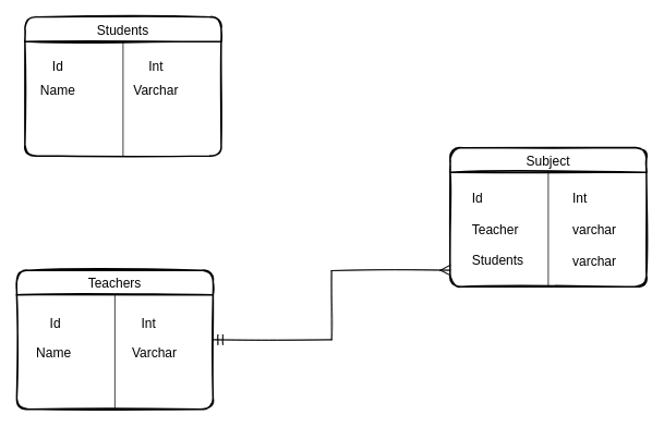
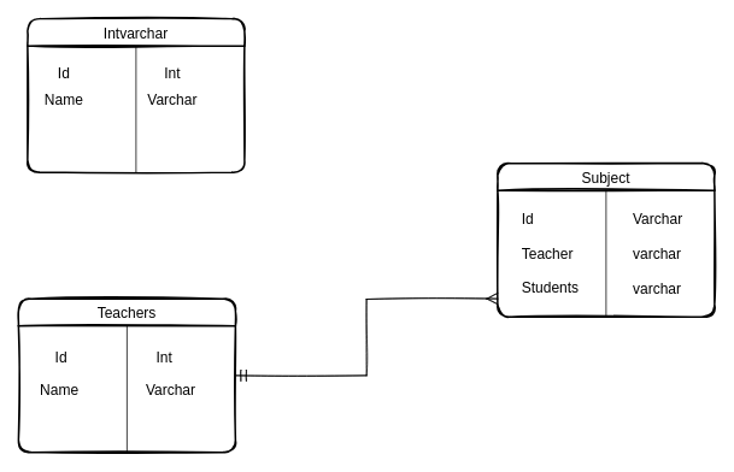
  <mxCell id="0" />
  <mxCell id="1" parent="0" />
  <mxCell id="2" value="Subject" style="swimlane;childLayout=stackLayout;horizontal=1;startSize=30;horizontalStack=0;rounded=1;fontSize=16;fontStyle=0;strokeWidth=2;resizeParent=0;resizeLast=1;shadow=0;dashed=0;align=center;sketch=1;" vertex="1" parent="1"><mxGeometry x="550" y="180" width="240" height="170" as="geometry" /></mxCell>
  <mxCell id="3" value="" style="endArrow=none;html=1;rounded=0;exitX=0.5;exitY=1;exitDx=0;exitDy=0;" edge="1" parent="2" source="2"><mxGeometry width="50" height="50" relative="1" as="geometry"><mxPoint x="70" y="80" as="sourcePoint" /><mxPoint x="120" y="30" as="targetPoint" /></mxGeometry></mxCell>
  <mxCell id="4" value="Id&lt;br style=&quot;font-size: 16px;&quot;&gt;&lt;br style=&quot;font-size: 16px;&quot;&gt;Teacher&lt;br style=&quot;font-size: 16px;&quot;&gt;&lt;br style=&quot;font-size: 16px;&quot;&gt;Students&lt;br style=&quot;font-size: 16px;&quot;&gt;" style="text;html=1;align=left;verticalAlign=middle;resizable=0;points=[];autosize=1;strokeColor=none;fillColor=none;fontSize=16;labelPosition=center;verticalLabelPosition=middle;rotation=0;spacingRight=12;" vertex="1" parent="1"><mxGeometry x="575" y="230" width="90" height="100" as="geometry" /></mxCell>
- <mxCell id="5" value="Int&lt;br style=&quot;font-size: 16px&quot;&gt;&lt;br style=&quot;font-size: 16px&quot;&gt;varchar&lt;br style=&quot;font-size: 16px&quot;&gt;&lt;br style=&quot;font-size: 16px&quot;&gt;&lt;div style=&quot;&quot;&gt;&lt;span&gt;varchar&lt;/span&gt;&lt;/div&gt;&lt;br style=&quot;font-size: 16px&quot;&gt;&lt;br style=&quot;font-size: 16px&quot;&gt;&lt;br style=&quot;font-size: 16px&quot;&gt;" style="text;html=1;align=left;verticalAlign=middle;resizable=0;points=[];autosize=1;strokeColor=none;fillColor=none;fontSize=16;spacingBottom=22;spacingLeft=33;" vertex="1" parent="1"><mxGeometry x="665" y="230" width="100" height="180" as="geometry" /></mxCell>
- <mxCell id="6" value="Students" style="swimlane;childLayout=stackLayout;horizontal=1;startSize=30;horizontalStack=0;rounded=1;fontSize=16;fontStyle=0;strokeWidth=2;resizeParent=0;resizeLast=1;shadow=0;dashed=0;align=center;sketch=1;" vertex="1" parent="1"><mxGeometry x="30" y="20" width="240" height="170" as="geometry" /></mxCell>
+ <mxCell id="5" value="Varchar&lt;br style=&quot;font-size: 16px&quot;&gt;&lt;br style=&quot;font-size: 16px&quot;&gt;varchar&lt;br style=&quot;font-size: 16px&quot;&gt;&lt;br style=&quot;font-size: 16px&quot;&gt;&lt;div style=&quot;&quot;&gt;&lt;span&gt;varchar&lt;/span&gt;&lt;/div&gt;&lt;br style=&quot;font-size: 16px&quot;&gt;&lt;br style=&quot;font-size: 16px&quot;&gt;&lt;br style=&quot;font-size: 16px&quot;&gt;" style="text;html=1;align=left;verticalAlign=middle;resizable=0;points=[];autosize=1;strokeColor=none;fillColor=none;fontSize=16;spacingBottom=22;spacingLeft=33;" vertex="1" parent="1"><mxGeometry x="665" y="230" width="100" height="180" as="geometry" /></mxCell>
+ <mxCell id="6" value="Intvarchar" style="swimlane;childLayout=stackLayout;horizontal=1;startSize=30;horizontalStack=0;rounded=1;fontSize=16;fontStyle=0;strokeWidth=2;resizeParent=0;resizeLast=1;shadow=0;dashed=0;align=center;sketch=1;" vertex="1" parent="1"><mxGeometry x="30" y="20" width="240" height="170" as="geometry" /></mxCell>
  <mxCell id="7" value="" style="endArrow=none;html=1;rounded=0;exitX=0.5;exitY=1;exitDx=0;exitDy=0;" edge="1" parent="6" source="6"><mxGeometry width="50" height="50" relative="1" as="geometry"><mxPoint x="70" y="80" as="sourcePoint" /><mxPoint x="120" y="30" as="targetPoint" /></mxGeometry></mxCell>
  <mxCell id="8" style="edgeStyle=orthogonalEdgeStyle;rounded=0;orthogonalLoop=1;jettySize=auto;html=1;fontSize=16;endArrow=ERmany;endFill=0;startArrow=ERmandOne;startFill=0;targetPerimeterSpacing=9;endSize=10;startSize=10;sourcePerimeterSpacing=9;exitX=1;exitY=0.5;exitDx=0;exitDy=0;sketch=1;" edge="1" parent="1" source="9"><mxGeometry relative="1" as="geometry"><mxPoint x="550" y="330" as="targetPoint" /></mxGeometry></mxCell>
  <mxCell id="9" value="Teachers" style="swimlane;childLayout=stackLayout;horizontal=1;startSize=30;horizontalStack=0;rounded=1;fontSize=16;fontStyle=0;strokeWidth=2;resizeParent=0;resizeLast=1;shadow=0;dashed=0;align=center;sketch=1;" vertex="1" parent="1"><mxGeometry x="20" y="330" width="240" height="170" as="geometry" /></mxCell>
  <mxCell id="10" value="" style="endArrow=none;html=1;rounded=0;exitX=0.5;exitY=1;exitDx=0;exitDy=0;" edge="1" parent="9" source="9"><mxGeometry width="50" height="50" relative="1" as="geometry"><mxPoint x="70" y="80" as="sourcePoint" /><mxPoint x="120" y="30" as="targetPoint" /></mxGeometry></mxCell>
  <mxCell id="11" value="Int" style="text;html=1;align=center;verticalAlign=middle;resizable=0;points=[];autosize=1;strokeColor=none;fillColor=none;fontSize=16;" vertex="1" parent="1"><mxGeometry x="175" width="30" height="20" as="geometry" y="70" /></mxCell>
  <mxCell id="12" value="Id" style="text;html=1;align=center;verticalAlign=middle;resizable=0;points=[];autosize=1;strokeColor=none;fillColor=none;fontSize=16;" vertex="1" parent="1"><mxGeometry x="55" width="30" height="20" as="geometry" y="70" /></mxCell>
  <mxCell id="13" value="Name" style="text;html=1;align=center;verticalAlign=middle;resizable=0;points=[];autosize=1;strokeColor=none;fillColor=none;fontSize=16;" vertex="1" parent="1"><mxGeometry x="40" y="100" width="60" height="20" as="geometry" /></mxCell>
  <mxCell id="14" value="Varchar" style="text;html=1;align=center;verticalAlign=middle;resizable=0;points=[];autosize=1;strokeColor=none;fillColor=none;fontSize=16;sketch=0;shadow=0;rounded=0;glass=0;" vertex="1" parent="1"><mxGeometry x="155" y="100" width="70" height="20" as="geometry" /></mxCell>
  <mxCell id="15" value="Id" style="text;html=1;align=center;verticalAlign=middle;resizable=0;points=[];autosize=1;strokeColor=none;fillColor=none;fontSize=16;" vertex="1" parent="1"><mxGeometry x="55" y="383" width="23" height="23" as="geometry" /></mxCell>
  <mxCell id="16" value="Int" style="text;html=1;align=center;verticalAlign=middle;resizable=0;points=[];autosize=1;strokeColor=none;fillColor=none;fontSize=16;" vertex="1" parent="1"><mxGeometry x="167" y="383" width="28" height="23" as="geometry" /></mxCell>
  <mxCell id="17" value="Name" style="text;html=1;align=center;verticalAlign=middle;resizable=0;points=[];autosize=1;strokeColor=none;fillColor=none;fontSize=16;" vertex="1" parent="1"><mxGeometry x="38" y="419" width="53" height="23" as="geometry" /></mxCell>
  <mxCell id="18" value="&amp;nbsp; &amp;nbsp; &amp;nbsp;Varchar" style="text;html=1;align=center;verticalAlign=middle;resizable=0;points=[];autosize=1;strokeColor=none;fillColor=none;fontSize=16;" vertex="1" parent="1"><mxGeometry x="133" y="419" width="87" height="23" as="geometry" /></mxCell>
